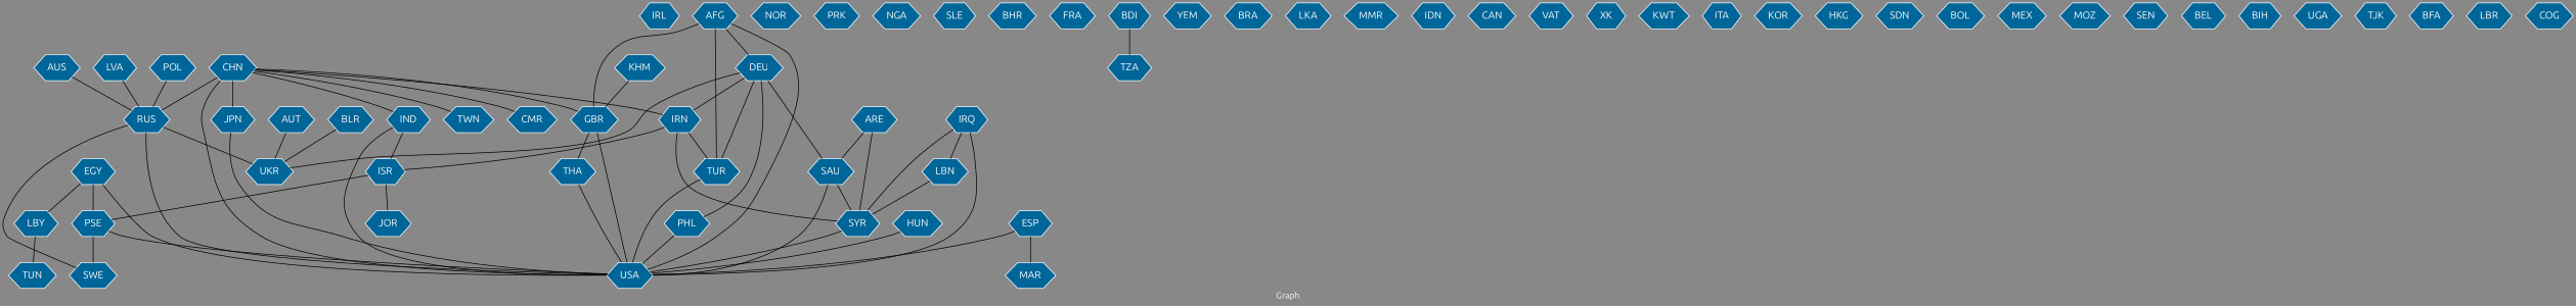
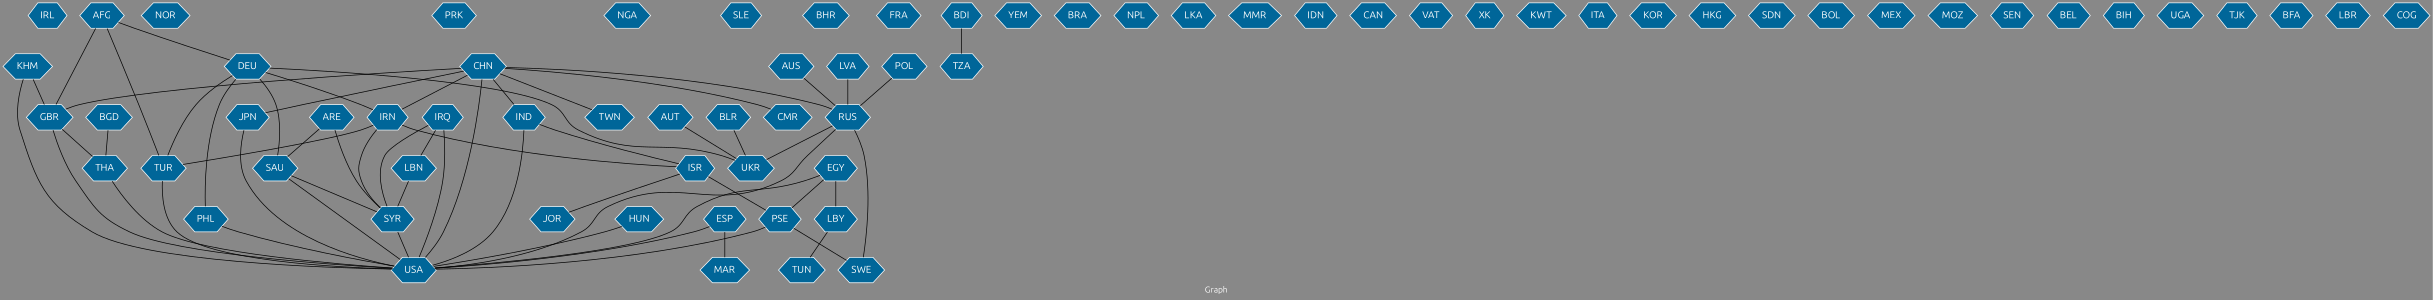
  graph {
    bgcolor="#888888"
    fontcolor=white
    fontname=Ubuntu
    fontsize=12
    label="Graph"
    node [color=white fillcolor="#006699" fontcolor=white fontname=Ubuntu shape=hexagon style=filled]
    edge [arrowhead=open color=black fontcolor=white fontname=Ubuntu fontsize=12 weight=1]
    n1 [label=IRL]
    n2 [label=USA]
    n3 [label=NOR]
    n4 [label=SWE]
    n5 [label=TUR]
    n6 [label=IND]
    n7 [label=ISR]
    n8 [label=PSE]
    n9 [label=JOR]
    n10 [label=CHN]
    n11 [label=IRN]
    n12 [label=RUS]
    n13 [label=GBR]
    n14 [label=TWN]
    n15 [label=JPN]
    n16 [label=CMR]
    n17 [label=SYR]
    n18 [label=UKR]
    n19 [label=THA]
    n20 [label=PRK]
    n21 [label=NGA]
    n22 [label=AUT]
    n23 [label=TUN]
    n24 [label=SLE]
    n25 [label=BHR]
    n26 [label=LBY]
    n27 [label=FRA]
    n28 [label=AFG]
    n29 [label=DEU]
    n30 [label=PHL]
    n31 [label=SAU]
    n32 [label=BDI]
    n33 [label=TZA]
    n34 [label=YEM]
    n35 [label=BRA]
    n36 [label=IRQ]
    n37 [label=LBN]
+   n38 [label=NPL]
    n39 [label=LVA]
    n40 [label=LKA]
    n41 [label=MMR]
    n42 [label=EGY]
    n43 [label=IDN]
    n44 [label=POL]
    n45 [label=CAN]
    n46 [label=AUS]
    n47 [label=ESP]
    n48 [label=MAR]
    n49 [label=VAT]
    n50 [label=XK]
    n51 [label=KWT]
    n52 [label=ITA]
    n53 [label=KOR]
    n54 [label=HKG]
    n55 [label=SDN]
    n56 [label=BOL]
    n57 [label=MEX]
    n58 [label=HUN]
    n59 [label=MOZ]
    n60 [label=SEN]
    n61 [label=BEL]
    n62 [label=BIH]
    n63 [label=ARE]
+   n64 [label=BGD]
    n65 [label=UGA]
    n66 [label=BLR]
    n67 [label=TJK]
    n68 [label=BFA]
    n69 [label=LBR]
    n70 [label=KHM]
    n71 [label=COG]
    n5 -- n2 [weight=2]
    n6 -- n2
    n6 -- n7
    n7 -- n8 [weight=4]
    n7 -- n9
    n8 -- n2
    n8 -- n4 [weight=2]
    n10 -- n2 [weight=5]
    n10 -- n6 [weight=2]
    n10 -- n11
    n10 -- n12 [weight=3]
    n10 -- n13
    n10 -- n14
    n10 -- n15 [weight=4]
    n10 -- n16
    n11 -- n5
    n11 -- n7
    n11 -- n17
    n12 -- n2
    n12 -- n4
    n12 -- n18 [weight=7]
    n13 -- n2
    n13 -- n19
    n15 -- n2 [weight=2]
    n17 -- n2 [weight=2]
    n19 -- n2
    n22 -- n18
    n26 -- n23
-   n28 -- n2
+   n70 -- n2
    n28 -- n5
    n28 -- n13 [weight=2]
    n28 -- n29
    n29 -- n5
    n29 -- n11
    n29 -- n18
    n29 -- n30
    n29 -- n31
    n30 -- n2 [weight=3]
    n31 -- n2
    n31 -- n17
    n32 -- n33
    n36 -- n2 [weight=2]
    n36 -- n17
    n36 -- n37
    n37 -- n17 [weight=2]
    n39 -- n12
    n42 -- n2
    n42 -- n8 [weight=2]
    n42 -- n26 [weight=2]
    n44 -- n12
    n46 -- n12
    n47 -- n2
    n47 -- n48
    n58 -- n2
    n63 -- n17
    n63 -- n31
+   n64 -- n19
    n66 -- n18
    n70 -- n13
  }
